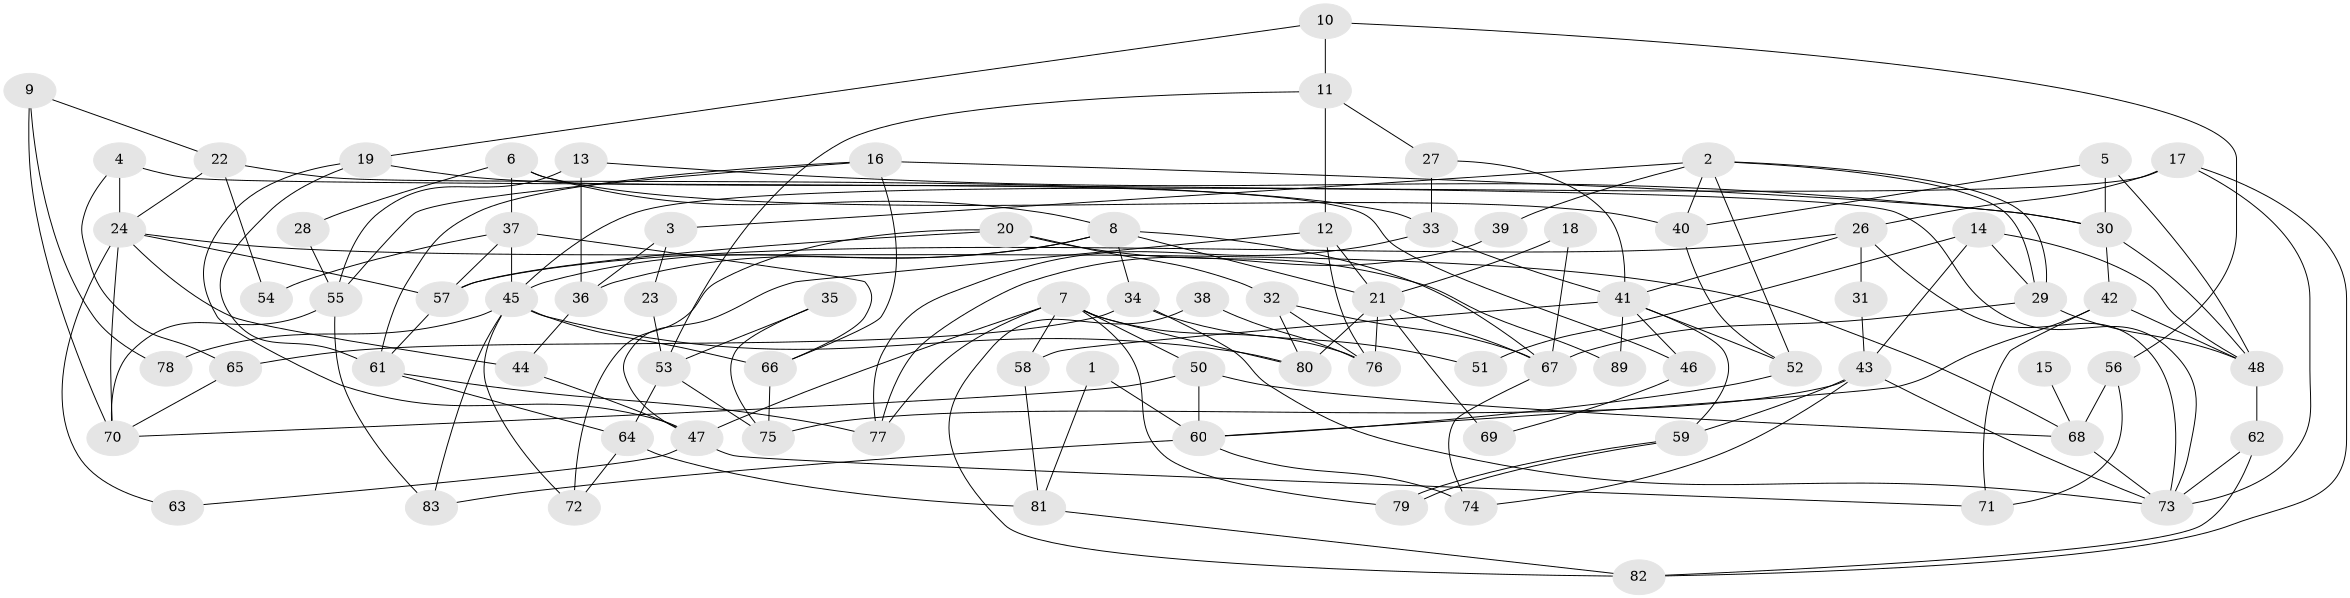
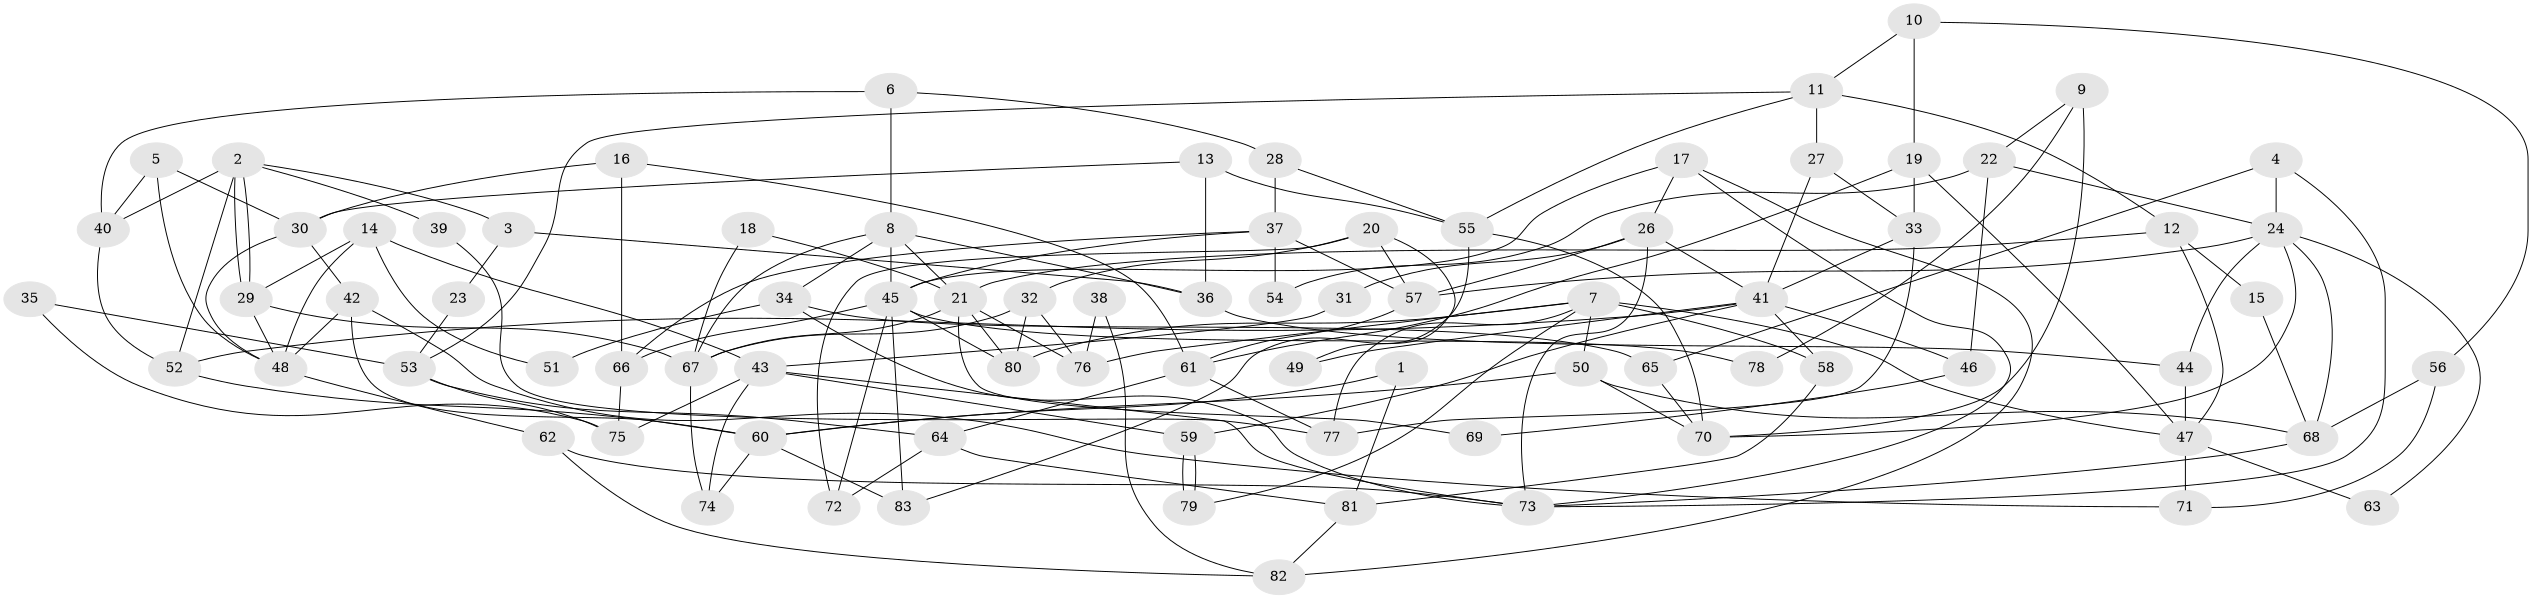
  graph {
    node [color=gray90 style=filled]
    1
    60
    81
    74
    83
    82
    2
    3
    29
    39
    40
    52
    23
    36
    48
    67
    77
    53
    44
    45
    80
    78
    66
    72
    4
    24
    65
    73
    70
    68
    57
    63
    5
    30
    42
    62
    6
    8
    28
    37
    21
    34
    55
    54
    7
    47
    50
    58
    76
    79
    71
    69
    51
    9
    22
    46
    10
    11
    19
    56
    12
    27
    61
    33
    15
    41
    75
    64
    13
    14
    43
    59
    16
    17
    26
    31
    18
    20
    32
-   49 [label=89]
+   49
    35
    38
    1 -- 60
    1 -- 81
    60 -- 74
    60 -- 83
    81 -- 82
    2 -- 3
    2 -- 29
    2 -- 29
    2 -- 39
    2 -- 40
    2 -- 52
    3 -- 23
    3 -- 36
    29 -- 48
    29 -- 67
    39 -- 77
    40 -- 52
    52 -- 60
    23 -- 53
    36 -- 44
    48 -- 62
    67 -- 74
    53 -- 75
    53 -- 64
    44 -- 47
    45 -- 83
    45 -- 80
    45 -- 78
    45 -- 66
    45 -- 72
    66 -- 75
    4 -- 24
    4 -- 65
    4 -- 73
    24 -- 44
    24 -- 70
    24 -- 68
    24 -- 57
    24 -- 63
    65 -- 70
    68 -- 73
    57 -- 61
    5 -- 40
    5 -- 48
    5 -- 30
    30 -- 48
    30 -- 42
    42 -- 60
    42 -- 48
    42 -- 71
    62 -- 82
    62 -- 73
    6 -- 40
    6 -- 8
    6 -- 28
-   6 -- 37
+   28 -- 37
    8 -- 36
    8 -- 67
    8 -- 45
    8 -- 21
    8 -- 34
    28 -- 55
    37 -- 45
    37 -- 66
    37 -- 57
    37 -- 54
    21 -- 67
    21 -- 80
    21 -- 76
    21 -- 69
    34 -- 65
    34 -- 73
    34 -- 51
    55 -- 83
    55 -- 70
    7 -- 77
    7 -- 80
    7 -- 47
    7 -- 50
    7 -- 58
    7 -- 76
    7 -- 79
    47 -- 63
    47 -- 71
    50 -- 60
    50 -- 70
    50 -- 68
    58 -- 81
    9 -- 78
    9 -- 70
    9 -- 22
    22 -- 24
    22 -- 54
    22 -- 46
    46 -- 69
    10 -- 11
    10 -- 19
    10 -- 56
    11 -- 53
-   16 -- 55
+   11 -- 55
    11 -- 12
    11 -- 27
    19 -- 47
    19 -- 61
    19 -- 33
    56 -- 68
    56 -- 71
    12 -- 21
    12 -- 47
-   12 -- 76
+   12 -- 15
    27 -- 33
    27 -- 41
    61 -- 77
    61 -- 64
    33 -- 77
    33 -- 41
    15 -- 68
    41 -- 52
    41 -- 58
    41 -- 46
    41 -- 59
    41 -- 49
    64 -- 81
    64 -- 72
    13 -- 36
    13 -- 30
    13 -- 55
    14 -- 29
    14 -- 48
    14 -- 51
    14 -- 43
    43 -- 74
    43 -- 73
    43 -- 75
    43 -- 59
    59 -- 79
    59 -- 79
    16 -- 66
    16 -- 30
    16 -- 61
    17 -- 82
    17 -- 45
    17 -- 73
    17 -- 26
    26 -- 73
    26 -- 57
    26 -- 41
    26 -- 31
    31 -- 43
    18 -- 67
    18 -- 21
    20 -- 72
    20 -- 57
    20 -- 32
    20 -- 49
    32 -- 67
    32 -- 80
    32 -- 76
    35 -- 53
    35 -- 75
    38 -- 82
    38 -- 76
  }
